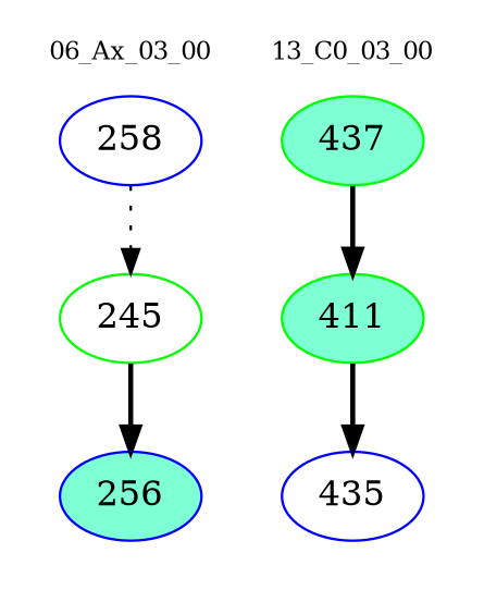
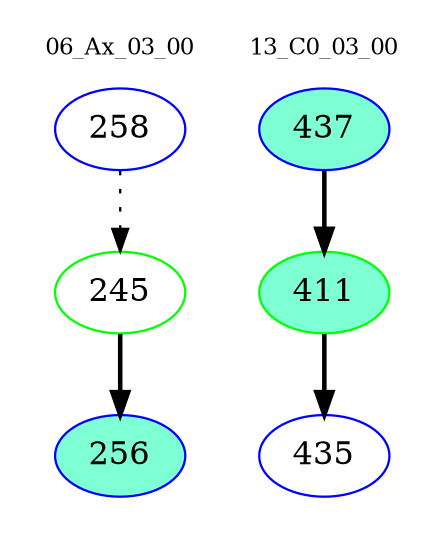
  digraph {
    fontname="DejaVu Serif"
    node [color=blue fillcolor=white fontname="DejaVu Serif" style=filled]
    edge [color=black fontname="DejaVu Serif" style=bold]
    n1 [label=258]
    n2 [color=green label=245]
    n3 [fillcolor=aquamarine label=256]
-   n4 [color=green fillcolor=aquamarine label=437]
+   n4 [fillcolor=aquamarine label=437]
    n5 [color=green fillcolor=aquamarine label=411]
    n6 [label=435]
    subgraph cluster_1 {
      color=white
      fontsize=10
      label="06_Ax_03_00"
      n1
      n2
      n3
    }
    subgraph cluster_2 {
      color=white
      fontsize=10
      label="13_C0_03_00"
      n4
      n5
      n6
    }
    n1 -> n2 [style=dotted]
    n2 -> n3
    n4 -> n5
    n5 -> n6
  }
